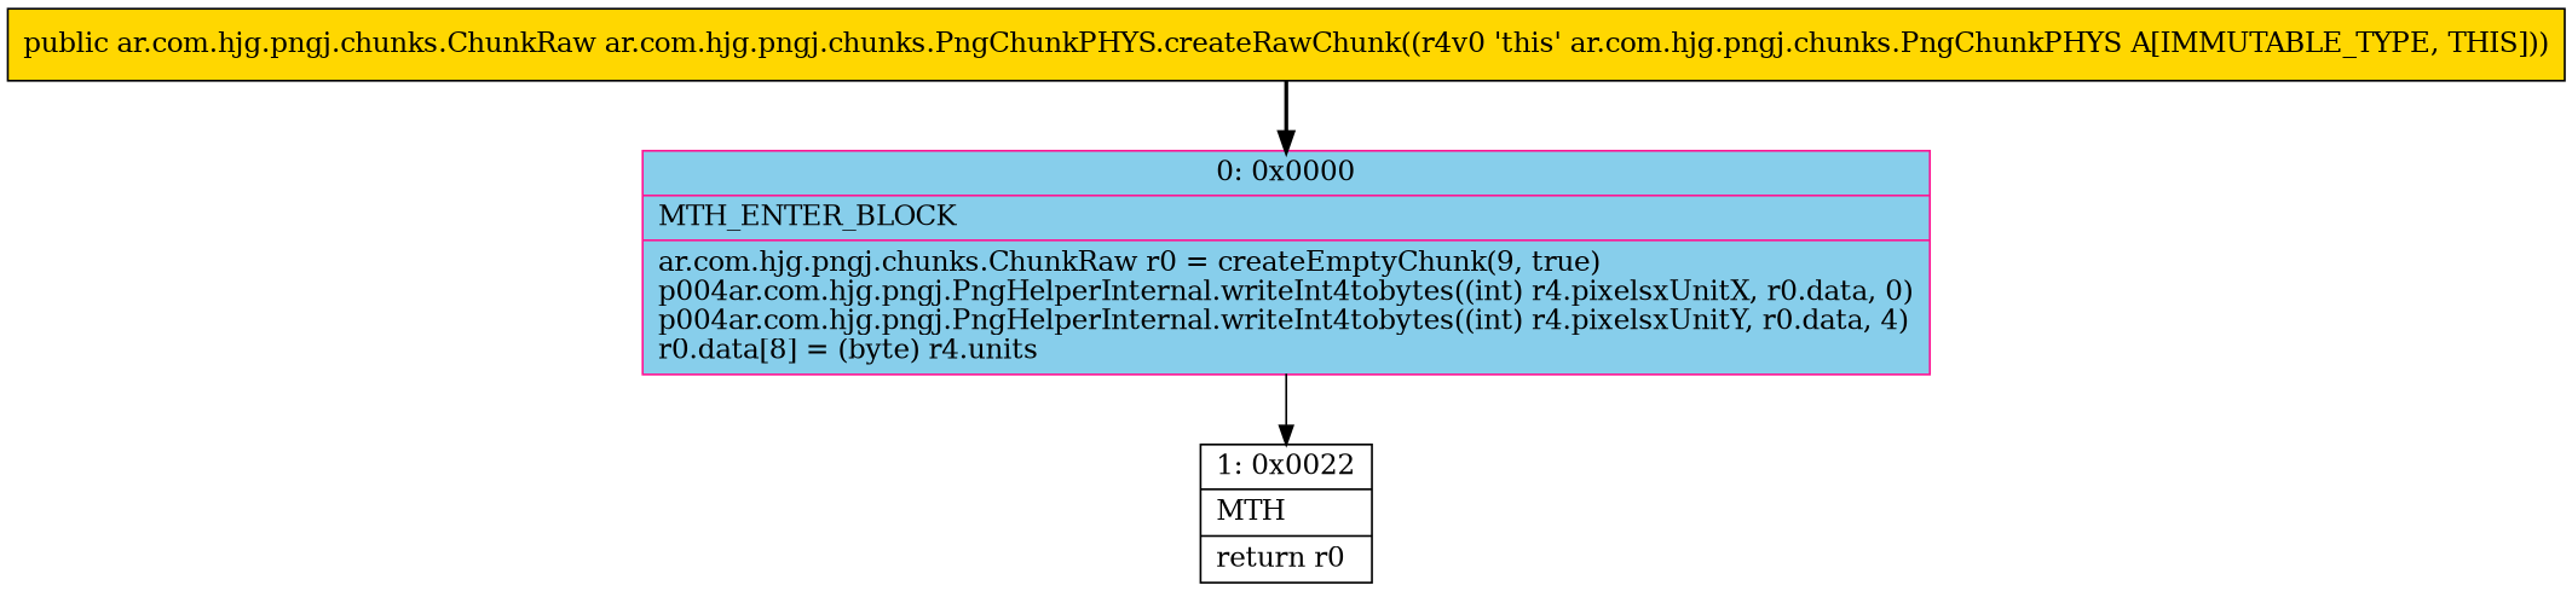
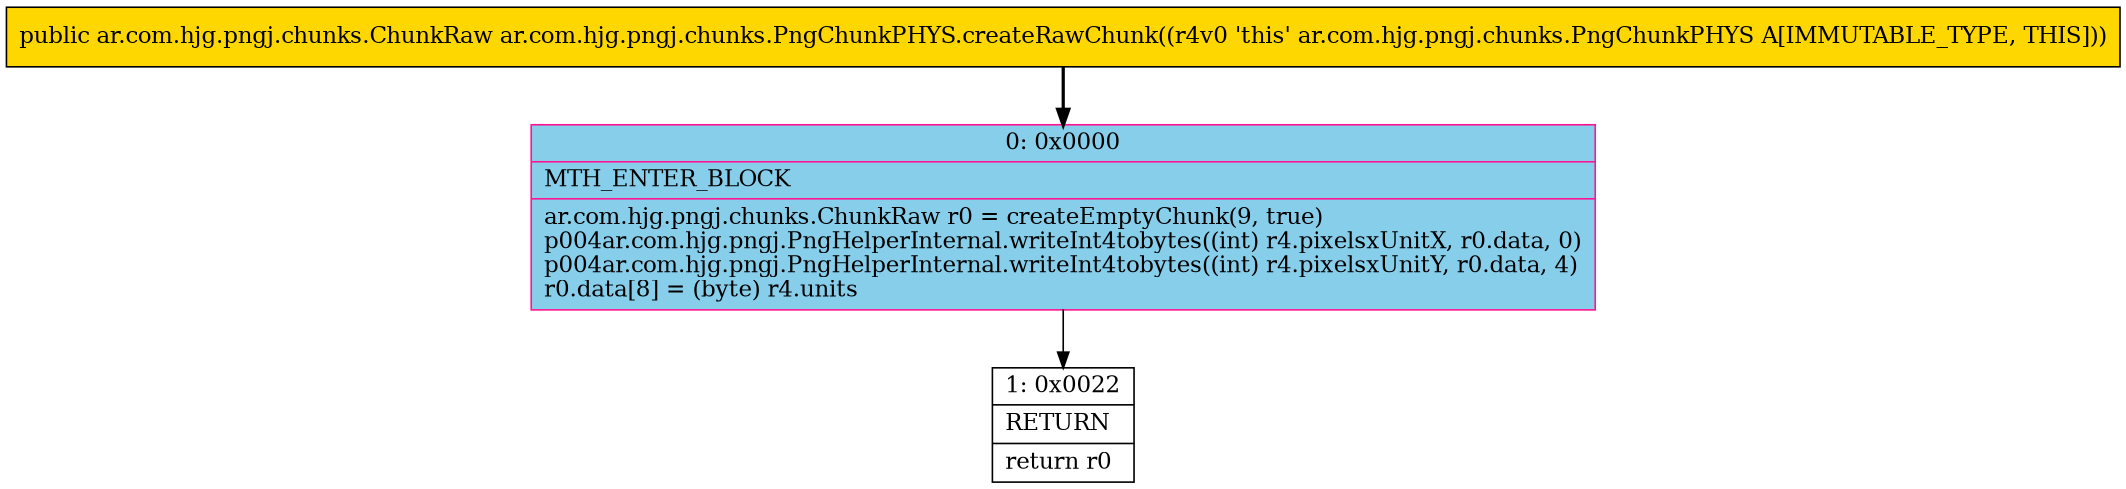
  digraph {
    node [shape=record style=filled color=black]
    n1 [label="{0\:\ 0x0000|MTH_ENTER_BLOCK\l|ar.com.hjg.pngj.chunks.ChunkRaw r0 = createEmptyChunk(9, true)\lp004ar.com.hjg.pngj.PngHelperInternal.writeInt4tobytes((int) r4.pixelsxUnitX, r0.data, 0)\lp004ar.com.hjg.pngj.PngHelperInternal.writeInt4tobytes((int) r4.pixelsxUnitY, r0.data, 4)\lr0.data[8] = (byte) r4.units\l}" fillcolor=skyblue color=deeppink]
-   n2 [label="{1\:\ 0x0022|MTH\l|return r0\l}" fillcolor=white]
+   n2 [label="{1\:\ 0x0022|RETURN\l|return r0\l}" fillcolor=white]
    n3 [label="{public ar.com.hjg.pngj.chunks.ChunkRaw ar.com.hjg.pngj.chunks.PngChunkPHYS.createRawChunk((r4v0 'this' ar.com.hjg.pngj.chunks.PngChunkPHYS A[IMMUTABLE_TYPE, THIS])) }" fillcolor=gold]
    n1 -> n2 [style=solid]
    n3 -> n1 [style=bold]
  }
